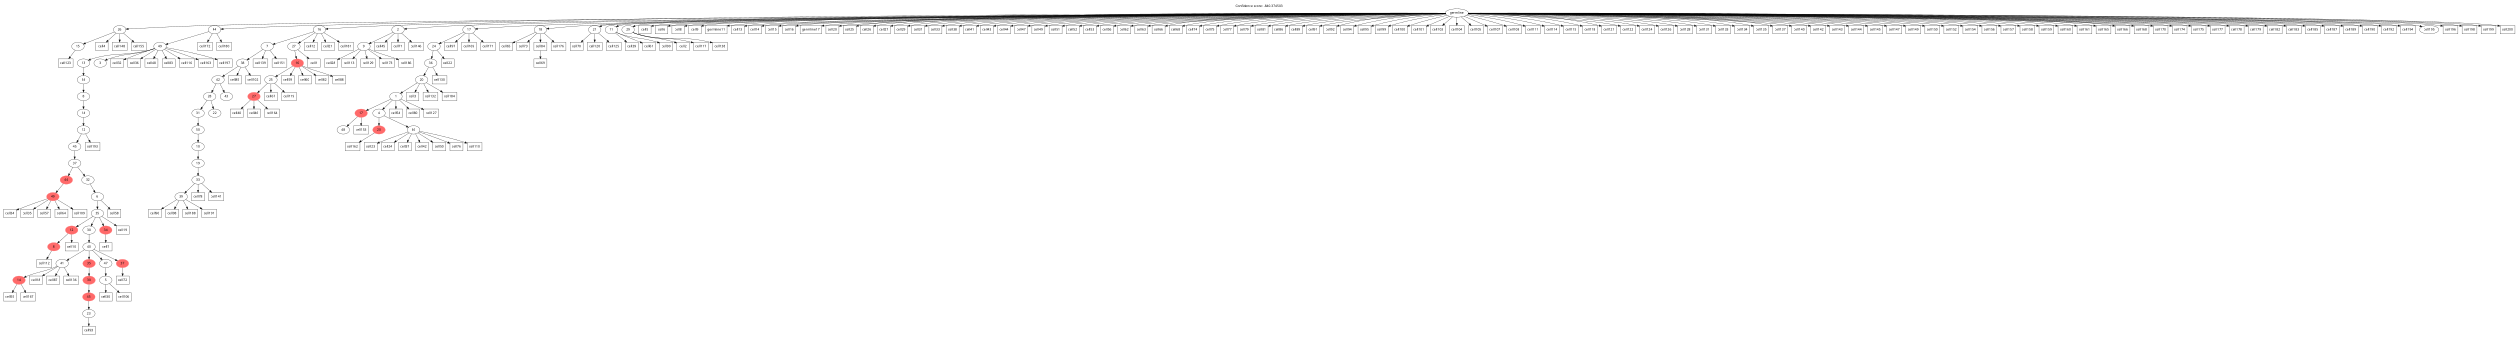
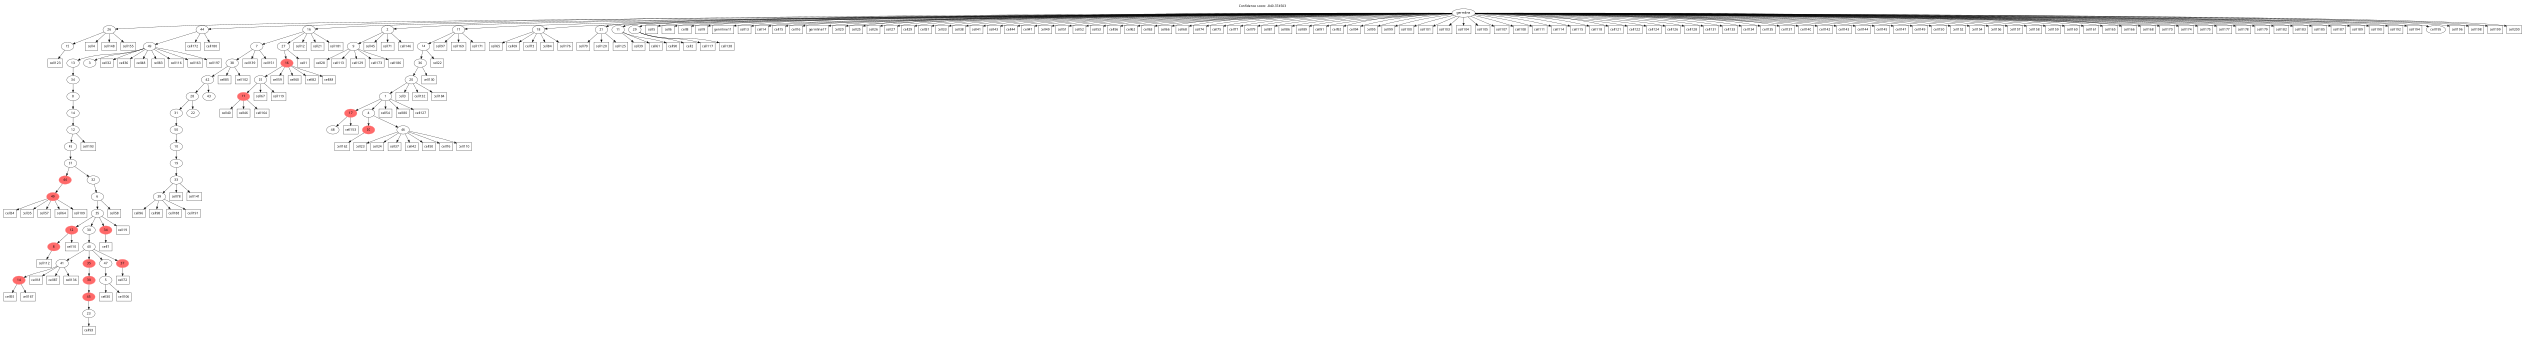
  digraph {
    fontname="Noto Sans"
    label="Confidence score: -840.374503"
    labelloc=t
    node [fontname="Noto Sans" shape=box]
    edge [fontname="Noto Sans"]
    n1 [label=26 shape=""]
    n2 [label=15 shape=""]
    cell4
    cell148
    cell155
    cell123
    n7 [color=indianred1 label=44 style=filled shape=""]
    n8 [color=indianred1 label=49 style=filled shape=""]
    cell34
    cell35
    cell57
    cell64
    cell109
    n14 [color=indianred1 label=12 style=filled shape=""]
    n15 [color=indianred1 label=8 style=filled shape=""]
    cell10
    cell112
    n18 [label=41 shape=""]
    n19 [color=indianred1 label=14 style=filled shape=""]
    cell18
    cell87
    cell136
    cell55
    cell167
    n25 [color=indianred1 label=45 style=filled shape=""]
    n26 [label=23 shape=""]
    cell93
    n28 [color=indianred1 label=30 style=filled shape=""]
    n29 [color=indianred1 label=35 style=filled shape=""]
    n30 [label=47 shape=""]
    n31 [label=5 shape=""]
    cell30
    cell106
    n34 [label=40 shape=""]
    n35 [color=indianred1 label=37 style=filled shape=""]
    cell72
    n37 [label=30 shape=""]
    n38 [label=35 shape=""]
    n39 [color=indianred1 label=34 style=filled shape=""]
    cell19
    cell7
    n42 [label=6 shape=""]
    cell58
    n44 [label=32 shape=""]
    n45 [label=37 shape=""]
    n46 [label=45 shape=""]
    n47 [label=12 shape=""]
    cell193
    n49 [label=14 shape=""]
    n50 [label=8 shape=""]
    n51 [label=34 shape=""]
    n52 [label=13 shape=""]
    n53 [label=49 shape=""]
    n54 [label=3 shape=""]
    cell32
    cell36
    cell48
    cell83
    cell116
    cell163
    cell197
    n62 [label=44 shape=""]
    cell172
    cell180
    n65 [label=33 shape=""]
    n66 [label=39 shape=""]
    cell78
    cell141
    cell96
    cell98
    cell188
    cell191
    n73 [label=19 shape=""]
    n74 [label=10 shape=""]
    n75 [label=50 shape=""]
    n76 [label=31 shape=""]
    n77 [label=28 shape=""]
    n78 [label=22 shape=""]
    n79 [label=42 shape=""]
    n80 [label=43 shape=""]
    n81 [label=38 shape=""]
    cell85
    cell102
    n84 [label=7 shape=""]
    cell139
    cell151
    n87 [label=25 shape=""]
    n88 [color=indianred1 label=27 style=filled shape=""]
    cell67
    cell119
    cell40
    cell46
    cell164
    n94 [color=indianred1 label=16 style=filled shape=""]
    cell59
    cell60
    cell82
    cell88
    n99 [label=27 shape=""]
    cell1
    n101 [label=16 shape=""]
    cell12
    cell21
    cell181
    n105 [label=2 shape=""]
    n106 [label=9 shape=""]
    cell45
    cell71
    cell146
    cell28
    cell113
    cell129
    cell173
    cell186
    n115 [color=indianred1 label=17 style=filled shape=""]
    n116 [label=48 shape=""]
    cell153
    n118 [label=4 shape=""]
    n119 [color=indianred1 label=20 style=filled shape=""]
    n120 [label=46 shape=""]
    cell162
    cell23
    cell24
    cell37
    cell42
    cell50
    cell76
    cell110
    n129 [label=1 shape=""]
    cell54
    cell80
    cell127
    n133 [label=20 shape=""]
    cell3
    cell132
    cell184
    n137 [label=36 shape=""]
    cell130
    n139 [label=24 shape=""]
    cell22
    n141 [label=17 shape=""]
    cell97
    cell169
    cell171
    n145 [label=germline shape=""]
    n146 [label=18 shape=""]
    n147 [label=21 shape=""]
    n148 [label=11 shape=""]
    n149 [label=29 shape=""]
    cell5
    cell6
    cell8
    cell9
    n154 [label=germline11]
    cell13
    cell14
    cell15
    cell16
    n159 [label=germline17]
    cell20
    cell25
    cell26
    cell27
    cell29
    cell31
    cell33
    cell38
    cell41
    cell43
    cell44
    cell47
    cell49
    cell51
    cell52
    cell53
    cell56
    cell62
    cell63
    cell66
    cell68
    cell74
    cell75
    cell77
    cell79
    cell81
    cell86
    cell89
    cell91
    cell92
    cell94
    cell95
    cell99
    cell100
    cell101
    cell103
    cell104
    cell105
    cell107
    cell108
    cell111
    cell114
    cell115
    cell118
    cell121
    cell122
    cell124
    cell126
    cell128
    cell131
    cell133
    cell134
    cell135
    cell137
    cell140
    cell142
    cell143
    cell144
    cell145
    cell147
    cell149
    cell150
    cell152
    cell154
    cell156
    cell157
    cell158
    cell159
    cell160
    cell161
    cell165
    cell166
    cell168
    cell170
    cell174
    cell175
    cell177
    cell178
    cell179
    cell182
    cell183
    cell185
    cell187
    cell189
    cell190
    cell192
    cell194
    cell195 [shape=ellipse]
    cell196
    cell198
    cell199
    cell200
    cell65
    cell69
    cell73
    cell84
    cell176
    cell70
    cell120
    cell125
    cell39
    cell61
    cell90
    cell2
    cell117
    cell138
    n1 -> n2
    n1 -> cell4
    n1 -> cell148
    n1 -> cell155
    n2 -> cell123
    n7 -> n8
    n8 -> cell34
    n8 -> cell35
    n8 -> cell57
    n8 -> cell64
    n8 -> cell109
    n14 -> n15
    n14 -> cell10
    n15 -> cell112
    n18 -> n19
    n18 -> cell18
    n18 -> cell87
    n18 -> cell136
    n19 -> cell55
    n19 -> cell167
    n25 -> n26
    n26 -> cell93
    n28 -> n25
    n29 -> n28
    n30 -> n31
    n31 -> cell30
    n31 -> cell106
    n34 -> n18
    n34 -> n29
    n34 -> n30
    n34 -> n35
    n35 -> cell72
    n37 -> n34
    n38 -> n14
    n38 -> n37
    n38 -> n39
    n38 -> cell19
    n39 -> cell7
    n42 -> n38
    n42 -> cell58
    n44 -> n42
    n45 -> n7
    n45 -> n44
    n46 -> n45
    n47 -> n46
    n47 -> cell193
    n49 -> n47
    n50 -> n49
    n51 -> n50
    n52 -> n51
    n53 -> n52
    n53 -> n54
    n53 -> cell32
    n53 -> cell36
    n53 -> cell48
    n53 -> cell83
    n53 -> cell116
    n53 -> cell163
    n53 -> cell197
    n62 -> n53
    n62 -> cell172
    n62 -> cell180
    n65 -> n66
    n65 -> cell78
    n65 -> cell141
    n66 -> cell96
    n66 -> cell98
    n66 -> cell188
    n66 -> cell191
    n73 -> n65
    n74 -> n73
    n75 -> n74
    n76 -> n75
    n77 -> n76
    n77 -> n78
    n79 -> n77
    n79 -> n80
    n81 -> n79
    n81 -> cell85
    n81 -> cell102
    n84 -> n81
    n84 -> cell139
    n84 -> cell151
    n87 -> n88
    n87 -> cell67
    n87 -> cell119
    n88 -> cell40
    n88 -> cell46
    n88 -> cell164
    n94 -> n87
    n94 -> cell59
    n94 -> cell60
    n94 -> cell82
    n94 -> cell88
    n99 -> n94
    n99 -> cell1
    n101 -> n84
    n101 -> n99
    n101 -> cell12
    n101 -> cell21
    n101 -> cell181
    n105 -> n106
    n105 -> cell45
    n105 -> cell71
    n105 -> cell146
    n106 -> cell28
    n106 -> cell113
    n106 -> cell129
    n106 -> cell173
    n106 -> cell186
    n115 -> n116
    n115 -> cell153
    n118 -> n119
    n118 -> n120
    n119 -> cell162
    n120 -> cell23
    n120 -> cell24
    n120 -> cell37
    n120 -> cell42
    n120 -> cell50
    n120 -> cell76
    n120 -> cell110
    n129 -> n115
    n129 -> n118
    n129 -> cell54
    n129 -> cell80
    n129 -> cell127
    n133 -> n129
    n133 -> cell3
    n133 -> cell132
    n133 -> cell184
    n137 -> n133
    n137 -> cell130
    n139 -> n137
    n139 -> cell22
    n141 -> n139
    n141 -> cell97
    n141 -> cell169
    n141 -> cell171
    n145 -> n1
    n145 -> n62
    n145 -> n101
    n145 -> n105
    n145 -> n141
    n145 -> n146
    n145 -> n147
    n145 -> n148
    n145 -> n149
    n145 -> cell5
    n145 -> cell6
    n145 -> cell8
    n145 -> cell9
    n145 -> n154
    n145 -> cell13
    n145 -> cell14
    n145 -> cell15
    n145 -> cell16
    n145 -> n159
    n145 -> cell20
    n145 -> cell25
    n145 -> cell26
    n145 -> cell27
    n145 -> cell29
    n145 -> cell31
    n145 -> cell33
    n145 -> cell38
    n145 -> cell41
    n145 -> cell43
    n145 -> cell44
    n145 -> cell47
    n145 -> cell49
    n145 -> cell51
    n145 -> cell52
    n145 -> cell53
    n145 -> cell56
    n145 -> cell62
    n145 -> cell63
    n145 -> cell66
    n145 -> cell68
    n145 -> cell74
    n145 -> cell75
    n145 -> cell77
    n145 -> cell79
    n145 -> cell81
    n145 -> cell86
    n145 -> cell89
    n145 -> cell91
    n145 -> cell92
    n145 -> cell94
    n145 -> cell95
    n145 -> cell99
    n145 -> cell100
    n145 -> cell101
    n145 -> cell103
    n145 -> cell104
    n145 -> cell105
    n145 -> cell107
    n145 -> cell108
    n145 -> cell111
    n145 -> cell114
    n145 -> cell115
    n145 -> cell118
    n145 -> cell121
    n145 -> cell122
    n145 -> cell124
    n145 -> cell126
    n145 -> cell128
    n145 -> cell131
    n145 -> cell133
    n145 -> cell134
    n145 -> cell135
    n145 -> cell137
    n145 -> cell140
    n145 -> cell142
    n145 -> cell143
    n145 -> cell144
    n145 -> cell145
    n145 -> cell147
    n145 -> cell149
    n145 -> cell150
    n145 -> cell152
    n145 -> cell154
    n145 -> cell156
    n145 -> cell157
    n145 -> cell158
    n145 -> cell159
    n145 -> cell160
    n145 -> cell161
    n145 -> cell165
    n145 -> cell166
    n145 -> cell168
    n145 -> cell170
    n145 -> cell174
    n145 -> cell175
    n145 -> cell177
    n145 -> cell178
    n145 -> cell179
    n145 -> cell182
    n145 -> cell183
    n145 -> cell185
    n145 -> cell187
    n145 -> cell189
    n145 -> cell190
    n145 -> cell192
    n145 -> cell194
    n145 -> cell195
    n145 -> cell196
    n145 -> cell198
    n145 -> cell199
    n145 -> cell200
    n146 -> cell65
-   cell84 -> cell69
+   n146 -> cell69
    n146 -> cell73
    n146 -> cell84
    n146 -> cell176
    n147 -> cell70
    n147 -> cell120
    n147 -> cell125
    n148 -> cell39
    n148 -> cell61
    n148 -> cell90
    n149 -> cell2
    n149 -> cell117
    n149 -> cell138
  }
